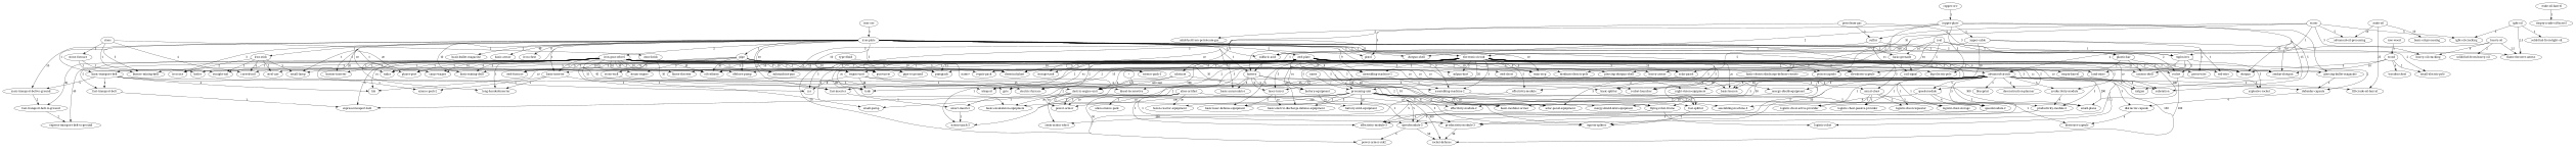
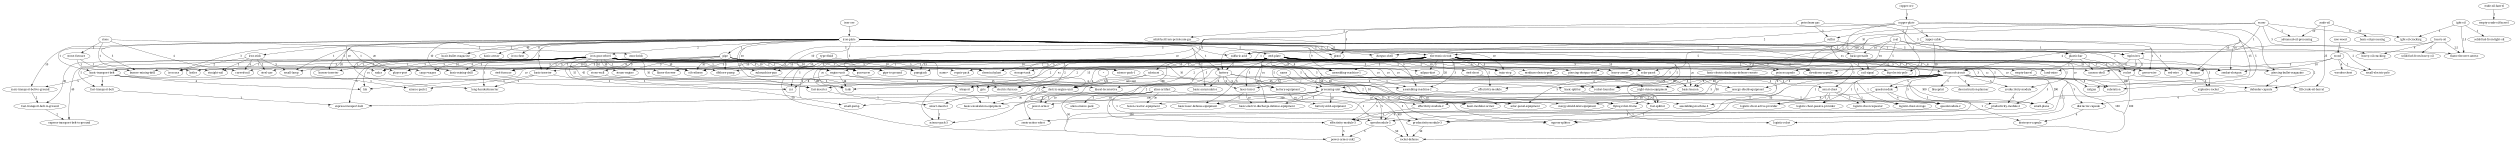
  digraph {
    concentrate=True
    fontname="Noto Serif"
    node [fontname="Noto Serif"]
    edge [fontname="Noto Serif"]
    "night-vision-equipment" [height=0.5 width=2.5817]
    "energy-shield-equipment" [height=0.5 width=2.7442]
    "energy-shield-mk2-equipment" [height=0.5 width=3.2678]
    "battery-equipment" [height=0.5 width=2.1123]
    "battery-mk2-equipment" [height=0.5 width=2.6359]
    "solar-panel-equipment" [height=0.5 width=2.5276]
    "fusion-reactor-equipment" [height=0.5 width=2.8345]
    "basic-laser-defense-equipment" [height=0.5 width=3.34]
    "basic-electric-discharge-defense-equipment" [height=0.5 width=4.6399]
    "basic-exoskeleton-equipment" [height=0.5 width=3.2317]
    "gun-turret" [height=0.5 width=1.2818]
    "copper-plate" [height=0.5 width=1.5707]
    "copper-cable" [height=0.5 width=1.6249]
    pistol [height=0.5 width=0.84854]
    "submachine-gun" [height=0.5 width=1.9318]
    "solar-panel" [height=0.5 width=1.3902]
    "heavy-armor" [height=0.5 width=1.5526]
    shotgun [height=0.5 width=1.1013]
    "combat-shotgun" [height=0.5 width=1.9318]
    railgun [height=0.5 width=0.95686]
    "science-pack-1" [height=0.5 width=1.8234]
    "big-electric-pole" [height=0.5 width=1.9318]
    substation [height=0.5 width=1.336]
    "medium-electric-pole" [height=0.5 width=2.4192]
    battery [height=0.5 width=0.99297]
    "piercing-bullet-magazine" [height=0.5 width=2.7261]
    "shotgun-shell" [height=0.5 width=1.6249]
    "piercing-shotgun-shell" [height=0.5 width=2.5095]
    "electronic-circuit" [height=0.5 width=1.9859]
    "small-electric-pole" [height=0.5 width=2.1304]
    "red-wire" [height=0.5 width=1.1193]
    "green-wire" [height=0.5 width=1.336]
    "advanced-circuit" [height=0.5 width=1.9679]
    "basic-beacon" [height=0.5 width=1.6429]
    "basic-accumulator" [height=0.5 width=2.1484]
    "laser-turret" [height=0.5 width=1.3721]
    "flying-robot-frame" [height=0.5 width=2.1484]
    "science-pack-3" [height=0.5 width=1.8234]
    "small-plane" [height=0.5 width=1.4263]
    "defender-capsule" [height=0.5 width=2.022]
    "basic-mining-drill" [height=0.5 width=2.0401]
    "basic-inserter" [height=0.5 width=1.6429]
    radar [height=0.5 width=0.81243]
    "small-lamp" [height=0.5 width=1.3902]
    "assembling-machine-1" [height=0.5 width=2.5276]
    "fast-inserter" [height=0.5 width=1.4804]
    "player-port" [height=0.5 width=1.4082]
    "assembling-machine-2" [height=0.5 width=2.5276]
    "train-stop" [height=0.5 width=1.2638]
    "rail-signal" [height=0.5 width=1.2457]
    "rocket-launcher" [height=0.5 width=1.8596]
    "basic-splitter" [height=0.5 width=1.5887]
    rocket [height=0.5 width=0.93881]
    "oil-refinery" [height=0.5 width=1.3902]
    "offshore-pump" [height=0.5 width=1.8234]
    "repair-pack" [height=0.5 width=1.4443]
    lab [height=0.5 width=0.75]
    "fast-splitter" [height=0.5 width=1.4263]
    pumpjack [height=0.5 width=1.2818]
    "chemical-plant" [height=0.5 width=1.7512]
    "smart-inserter" [height=0.5 width=1.661]
    "speed-module" [height=0.5 width=1.7151]
    "productivity-module" [height=0.5 width=2.347]
    "effectivity-module" [height=0.5 width=2.1123]
    "diesel-locomotive" [height=0.5 width=2.0762]
    "smart-chest" [height=0.5 width=1.4624]
    gate [height=0.5 width=0.75]
    "processing-unit" [height=0.5 width=1.8415]
    "construction-robot" [height=0.5 width=2.2026]
    "electric-engine-unit" [height=0.5 width=2.1845]
    "poison-capsule" [height=0.5 width=1.8234]
    "slowdown-capsule" [height=0.5 width=2.1845]
    "basic-electric-discharge-defense-remote" [height=0.5 width=4.2968]
    "railgun-dart" [height=0.5 width=1.4443]
    tank [height=0.5 width=0.75]
    "express-splitter" [height=0.5 width=1.8234]
    roboport [height=0.5 width=1.2096]
    "electric-furnace" [height=0.5 width=1.8415]
    "basic-modular-armor" [height=0.5 width=2.4192]
    "rocket-defense" [height=0.5 width=1.7873]
    "distractor-capsule" [height=0.5 width=2.0943]
    "speed-module-2" [height=0.5 width=1.9318]
    "productivity-module-2" [height=0.5 width=2.5456]
    "effectivity-module-2" [height=0.5 width=2.3109]
    "logistic-chest-passive-provider" [height=0.5 width=3.3941]
    "logistic-chest-active-provider" [height=0.5 width=3.2317]
    "logistic-chest-storage" [height=0.5 width=2.4373]
    "logistic-chest-requester" [height=0.5 width=2.6359]
    "speed-module-3" [height=0.5 width=1.9318]
    "productivity-module-3" [height=0.5 width=2.5456]
    "effectivity-module-3" [height=0.5 width=2.3109]
    "logistic-robot" [height=0.5 width=1.661]
    blueprint [height=0.5 width=1.1735]
    "deconstruction-planner" [height=0.5 width=2.6178]
    "iron-plate" [height=0.5 width=1.2457]
    "iron-stick" [height=0.5 width=1.2457]
    "iron-axe" [height=0.5 width=1.1193]
    "iron-gear-wheel" [height=0.5 width=1.8415]
    "basic-transport-belt" [height=0.5 width=2.2567]
    "burner-mining-drill" [height=0.5 width=2.1484]
    "burner-inserter" [height=0.5 width=1.7693]
    pipe [height=0.5 width=0.75]
    "basic-bullet-magazine" [height=0.5 width=2.4553]
    "basic-armor" [height=0.5 width=1.4985]
    "pipe-to-ground" [height=0.5 width=1.8234]
    "long-handed-inserter" [height=0.5 width=2.3651]
    "steel-plate" [height=0.5 width=1.2999]
    car [height=0.5 width=0.75]
    "cargo-wagon" [height=0.5 width=1.6068]
    "iron-chest" [height=0.5 width=1.2999]
    "basic-transport-belt-to-ground" [height=0.5 width=3.34]
    "storage-tank" [height=0.5 width=1.5346]
    "basic-grenade" [height=0.5 width=1.6971]
    "sulfuric-acid" [height=0.5 width=1.5526]
    "flame-thrower-ammo" [height=0.5 width=2.4012]
    "straight-rail" [height=0.5 width=1.4082]
    "curved-rail" [height=0.5 width=1.3721]
    "steel-axe" [height=0.5 width=1.1735]
    "steam-engine" [height=0.5 width=1.6068]
    "fast-transport-belt" [height=0.5 width=2.0943]
    "express-transport-belt" [height=0.5 width=2.5095]
    "flame-thrower" [height=0.5 width=1.6971]
    "fast-transport-belt-to-ground" [height=0.5 width=3.1775]
    "express-transport-belt-to-ground" [height=0.5 width=3.5927]
    "engine-unit" [height=0.5 width=1.3902]
    "science-pack-2" [height=0.5 width=1.8234]
    boiler [height=0.5 width=0.86659]
    "small-pump" [height=0.5 width=1.4804]
    "steel-furnace" [height=0.5 width=1.5707]
    "power-armor" [height=0.5 width=1.6068]
    "power-armor-mk2" [height=0.5 width=2.1304]
    "steel-chest" [height=0.5 width=1.354]
    "land-mine" [height=0.5 width=1.2818]
    "cannon-shell" [height=0.5 width=1.5526]
    "empty-barrel" [height=0.5 width=1.5707]
    "assembling-machine-3" [height=0.5 width=2.5276]
    "explosive-rocket" [height=0.5 width=1.9679]
    "destroyer-capsule" [height=0.5 width=2.0943]
    "fill-crude-oil-barrel" [height=0.5 width=2.1665]
    "stone-brick" [height=0.5 width=1.4443]
    "stone-wall" [height=0.5 width=1.3179]
    wood [height=0.5 width=0.88464]
    "wooden-chest" [height=0.5 width=1.7151]
    "stone-furnace" [height=0.5 width=1.661]
    "alien-science-pack" [height=0.5 width=2.1484]
    explosives [height=0.5 width=1.354]
    "basic-oil-processing" [height=0.5 width=2.329]
    "advanced-oil-processing" [height=0.5 width=2.7623]
    "heavy-oil-cracking" [height=0.5 width=2.1484]
    "light-oil-cracking" [height=0.5 width=1.9859]
    "plastic-bar" [height=0.5 width=1.354]
    "solid-fuel-from-light-oil" [height=0.5 width=2.6359]
    "solid-fuel-from-petroleum-gas" [height=0.5 width=3.3039]
    "solid-fuel-from-heavy-oil" [height=0.5 width=2.7984]
    sulfur [height=0.5 width=0.86659]
    lubricant [height=0.5 width=1.1735]
    "empty-crude-oil-barrel" [height=0.5 width=2.5456]
    "alien-artifact" [height=0.5 width=1.5165]
    "copper-ore" [height=0.5 width=1.4263]
    "iron-ore" [height=0.5 width=1.1013]
    stone [height=0.5 width=0.84854]
    "raw-wood" [height=0.5 width=1.336]
    name [height=0.5 width=0.83048]
    "type=fluid" [height=0.5 width=1.336]
    "=" [height=0.5 width=0.75]
    coal [height=0.5 width=0.75]
    water [height=0.5 width=0.84854]
    "crude-oil" [height=0.5 width=1.1916]
    "heavy-oil" [height=0.5 width=1.2096]
    "light-oil" [height=0.5 width=1.0471]
    "petroleum-gas" [height=0.5 width=1.7151]
    "crude-oil-barrel" [height=0.5 width=1.8415]
    "energy-shield-equipment" -> "energy-shield-mk2-equipment" [label=10]
    "battery-equipment" -> "battery-mk2-equipment" [label=10]
    "copper-plate" -> "gun-turret" [label=5]
    "copper-plate" -> "copper-cable" [label=1]
    "copper-plate" -> pistol [label=5]
    "copper-plate" -> "submachine-gun" [label=5]
    "copper-plate" -> "solar-panel" [label=5]
    "copper-plate" -> "heavy-armor" [label=100]
    "copper-plate" -> shotgun [label=10]
    "copper-plate" -> "combat-shotgun" [label=10]
    "copper-plate" -> railgun [label=15]
    "copper-plate" -> "science-pack-1" [label=1]
    "copper-plate" -> "big-electric-pole" [label=5]
    "copper-plate" -> substation [label=5]
    "copper-plate" -> "medium-electric-pole" [label=2]
    "copper-plate" -> battery [label=1]
    "copper-plate" -> "piercing-bullet-magazine" [label=5]
    "copper-plate" -> "shotgun-shell" [label=2]
    "copper-plate" -> "piercing-shotgun-shell" [label=2]
    "copper-cable" -> "electronic-circuit" [label=3]
    "copper-cable" -> "small-electric-pole" [label=2]
    "copper-cable" -> "red-wire" [label=1]
    "copper-cable" -> "green-wire" [label=1]
    "copper-cable" -> "advanced-circuit" [label=4]
    "copper-cable" -> "basic-beacon" [label=10]
    "solar-panel" -> "solar-panel-equipment" [label=5]
    battery -> "battery-equipment" [label=5]
    battery -> "basic-accumulator" [label=5]
    battery -> "laser-turret" [label=3]
    battery -> "flying-robot-frame" [label=2]
    battery -> "science-pack-3" [label=1]
    battery -> "small-plane" [label=100]
    "piercing-bullet-magazine" -> "defender-capsule" [label=1]
    "electronic-circuit" -> "solar-panel" [label=15]
    "electronic-circuit" -> railgun [label=10]
    "electronic-circuit" -> "red-wire" [label=1]
    "electronic-circuit" -> "green-wire" [label=1]
    "electronic-circuit" -> "advanced-circuit" [label=2]
    "electronic-circuit" -> "basic-beacon" [label=20]
    "electronic-circuit" -> "laser-turret" [label=5]
    "electronic-circuit" -> "flying-robot-frame" [label=3]
    "electronic-circuit" -> "defender-capsule" [label=2]
    "electronic-circuit" -> "basic-mining-drill" [label=3]
    "electronic-circuit" -> "basic-inserter" [label=1]
    "electronic-circuit" -> radar [label=5]
    "electronic-circuit" -> "small-lamp" [label=1]
    "electronic-circuit" -> "assembling-machine-1" [label=3]
    "electronic-circuit" -> "fast-inserter" [label=2]
    "electronic-circuit" -> "player-port" [label=10]
    "electronic-circuit" -> "assembling-machine-2" [label=3]
    "electronic-circuit" -> "train-stop" [label=5]
    "electronic-circuit" -> "rail-signal" [label=1]
    "electronic-circuit" -> "rocket-launcher" [label=5]
    "electronic-circuit" -> "basic-splitter" [label=5]
    "electronic-circuit" -> rocket [label=1]
    "electronic-circuit" -> "oil-refinery" [label=10]
    "electronic-circuit" -> "offshore-pump" [label=2]
    "electronic-circuit" -> "repair-pack" [label=1]
    "electronic-circuit" -> lab [label=10]
    "electronic-circuit" -> "fast-splitter" [label=10]
    "electronic-circuit" -> pumpjack [label=10]
    "electronic-circuit" -> "chemical-plant" [label=5]
    "electronic-circuit" -> "smart-inserter" [label=4]
    "electronic-circuit" -> "speed-module" [label=5]
    "electronic-circuit" -> "productivity-module" [label=5]
    "electronic-circuit" -> "effectivity-module" [label=5]
    "electronic-circuit" -> "diesel-locomotive" [label=5]
    "electronic-circuit" -> "smart-chest" [label=3]
    "electronic-circuit" -> gate [label=2]
    "electronic-circuit" -> "processing-unit" [label=20]
    "electronic-circuit" -> "construction-robot" [label=2]
    "electronic-circuit" -> "electric-engine-unit" [label=2]
    "electronic-circuit" -> "poison-capsule" [label=3]
    "electronic-circuit" -> "slowdown-capsule" [label=2]
    "electronic-circuit" -> "basic-electric-discharge-defense-remote" [label=1]
    "electronic-circuit" -> "railgun-dart" [label=5]
    "advanced-circuit" -> "night-vision-equipment" [label=5]
    "advanced-circuit" -> "energy-shield-equipment" [label=5]
-   "advanced-circuit" -> railgun [label=5]
+   "advanced-circuit" -> "rocket-launcher" [label=5]
    "advanced-circuit" -> substation [label=5]
    "advanced-circuit" -> "basic-beacon" [label=20]
    "advanced-circuit" -> "science-pack-3" [label=1]
    "advanced-circuit" -> "small-plane" [label=200]
    "advanced-circuit" -> "speed-module" [label=5]
    "advanced-circuit" -> "productivity-module" [label=5]
    "advanced-circuit" -> "effectivity-module" [label=5]
    "advanced-circuit" -> "processing-unit" [label=2]
    "advanced-circuit" -> tank [label=5]
    "advanced-circuit" -> "express-splitter" [label=10]
    "advanced-circuit" -> roboport [label=45]
    "advanced-circuit" -> "electric-furnace" [label=5]
    "advanced-circuit" -> "basic-modular-armor" [label=30]
    "advanced-circuit" -> "rocket-defense" [label=150]
    "advanced-circuit" -> "distractor-capsule" [label=3]
    "advanced-circuit" -> "speed-module-2" [label=5]
    "advanced-circuit" -> "productivity-module-2" [label=5]
    "advanced-circuit" -> "effectivity-module-2" [label=5]
    "advanced-circuit" -> "logistic-chest-passive-provider" [label=1]
    "advanced-circuit" -> "logistic-chest-active-provider" [label=1]
    "advanced-circuit" -> "logistic-chest-storage" [label=1]
    "advanced-circuit" -> "logistic-chest-requester" [label=1]
    "advanced-circuit" -> "speed-module-3" [label=5]
    "advanced-circuit" -> "productivity-module-3" [label=5]
    "advanced-circuit" -> "effectivity-module-3" [label=5]
    "advanced-circuit" -> "logistic-robot" [label=2]
    "advanced-circuit" -> blueprint [label=1]
    "advanced-circuit" -> "deconstruction-planner" [label=1]
    "laser-turret" -> "basic-laser-defense-equipment" [label=5]
    "laser-turret" -> "basic-electric-discharge-defense-equipment" [label=10]
    "flying-robot-frame" -> "construction-robot" [label=1]
    "flying-robot-frame" -> "logistic-robot" [label=1]
    "defender-capsule" -> "distractor-capsule" [label=4]
    "basic-inserter" -> "fast-inserter" [label=1]
    "basic-inserter" -> "long-handed-inserter" [label=1]
    "basic-inserter" -> "science-pack-2" [label=1]
    "assembling-machine-1" -> "assembling-machine-2" [label=1]
    "fast-inserter" -> "smart-inserter" [label=1]
    "assembling-machine-2" -> "assembling-machine-3" [label=2]
    "basic-splitter" -> "fast-splitter" [label=1]
    rocket -> "rocket-defense" [label=100]
    rocket -> "explosive-rocket" [label=1]
    "fast-splitter" -> "express-splitter" [label=1]
    "smart-inserter" -> "science-pack-3" [label=1]
    "speed-module" -> "speed-module-2" [label=4]
    "speed-module" -> "assembling-machine-3" [label=4]
    "speed-module" -> "destroyer-capsule" [label=1]
    "productivity-module" -> "productivity-module-2" [label=4]
    "effectivity-module" -> "effectivity-module-2" [label=4]
    "smart-chest" -> "logistic-chest-passive-provider" [label=1]
    "smart-chest" -> "logistic-chest-active-provider" [label=1]
    "smart-chest" -> "logistic-chest-storage" [label=1]
    "smart-chest" -> "logistic-chest-requester" [label=1]
    "processing-unit" -> "energy-shield-mk2-equipment" [label=10]
    "processing-unit" -> "battery-mk2-equipment" [label=20]
    "processing-unit" -> "solar-panel-equipment" [label=1]
    "processing-unit" -> "fusion-reactor-equipment" [label=100]
    "processing-unit" -> "basic-laser-defense-equipment" [label=1]
    "processing-unit" -> "basic-electric-discharge-defense-equipment" [label=5]
    "processing-unit" -> "basic-exoskeleton-equipment" [label=10]
    "processing-unit" -> "basic-modular-armor" [label=5]
    "processing-unit" -> "rocket-defense" [label=100]
    "processing-unit" -> "speed-module-2" [label=5]
    "processing-unit" -> "productivity-module-2" [label=5]
    "processing-unit" -> "effectivity-module-2" [label=5]
    "processing-unit" -> "speed-module-3" [label=5]
    "processing-unit" -> "productivity-module-3" [label=5]
    "processing-unit" -> "effectivity-module-3" [label=5]
    "processing-unit" -> "power-armor" [label=100]
    "processing-unit" -> "power-armor-mk2" [label=200]
    "electric-engine-unit" -> "basic-exoskeleton-equipment" [label=30]
    "electric-engine-unit" -> "flying-robot-frame" [label=1]
    "electric-engine-unit" -> "small-plane" [label=20]
    "electric-engine-unit" -> "small-pump" [label=1]
-   "electric-engine-unit" -> "power-armor" [label=30]
    "distractor-capsule" -> "destroyer-capsule" [label=4]
    "speed-module-2" -> "speed-module-3" [label=4]
    "productivity-module-2" -> "productivity-module-3" [label=5]
    "effectivity-module-2" -> "effectivity-module-3" [label=5]
    "speed-module-3" -> "rocket-defense" [label=50]
    "speed-module-3" -> "power-armor-mk2" [label=5]
    "productivity-module-3" -> "rocket-defense" [label=50]
+   "effectivity-module-3" -> "power-armor-mk2" [label=5]
    "iron-plate" -> "gun-turret" [label=10]
    "iron-plate" -> pistol [label=5]
    "iron-plate" -> "submachine-gun" [label=10]
    "iron-plate" -> shotgun [label=15]
    "iron-plate" -> battery [label=1]
    "iron-plate" -> "shotgun-shell" [label=2]
    "iron-plate" -> "electronic-circuit" [label=1]
    "iron-plate" -> "basic-accumulator" [label=2]
    "iron-plate" -> "basic-mining-drill" [label=10]
    "iron-plate" -> "basic-inserter" [label=1]
    "iron-plate" -> radar [label=10]
    "iron-plate" -> "small-lamp" [label=1]
    "iron-plate" -> "assembling-machine-1" [label=9]
    "iron-plate" -> "fast-inserter" [label=2]
    "iron-plate" -> "player-port" [label=1]
    "iron-plate" -> "assembling-machine-2" [label=9]
    "iron-plate" -> "train-stop" [label=10]
    "iron-plate" -> "rail-signal" [label=5]
    "iron-plate" -> "rocket-launcher" [label=5]
    "iron-plate" -> "basic-splitter" [label=5]
    "iron-plate" -> rocket [label=2]
    "iron-plate" -> "iron-stick" [label=1]
    "iron-plate" -> "iron-axe" [label=3]
    "iron-plate" -> "iron-gear-wheel" [label=2]
    "iron-plate" -> "basic-transport-belt" [label=1]
    "iron-plate" -> "burner-mining-drill" [label=3]
    "iron-plate" -> "burner-inserter" [label=1]
    "iron-plate" -> pipe [label=1]
    "iron-plate" -> "basic-bullet-magazine" [label=2]
    "iron-plate" -> "basic-armor" [label=40]
    "iron-plate" -> "pipe-to-ground" [label=5]
    "iron-plate" -> "long-handed-inserter" [label=1]
    "iron-plate" -> "steel-plate" [label=5]
    "iron-plate" -> car [label=20]
    "iron-plate" -> "cargo-wagon" [label=20]
    "iron-plate" -> "iron-chest" [label=8]
    "iron-plate" -> "basic-transport-belt-to-ground" [label=10]
    "iron-plate" -> "storage-tank" [label=20]
    "iron-plate" -> "basic-grenade" [label=5]
    "iron-plate" -> "sulfuric-acid" [label=1]
    "iron-plate" -> "flame-thrower-ammo" [label=5]
    "iron-stick" -> "small-lamp" [label=3]
    "iron-stick" -> "iron-axe" [label=2]
    "iron-stick" -> "straight-rail" [label=1]
    "iron-stick" -> "curved-rail" [label=4]
    "iron-stick" -> "steel-axe" [label=2]
    "iron-gear-wheel" -> "gun-turret" [label=5]
-   "iron-gear-wheel" -> "submachine-gun" [label=10]
+   "type=fluid" -> "submachine-gun" [label=10]
    "iron-gear-wheel" -> shotgun [label=5]
    "iron-gear-wheel" -> "combat-shotgun" [label=5]
    "iron-gear-wheel" -> "science-pack-1" [label=1]
    "iron-gear-wheel" -> "defender-capsule" [label=3]
    "iron-gear-wheel" -> "basic-mining-drill" [label=5]
    "iron-gear-wheel" -> "basic-inserter" [label=1]
    "iron-gear-wheel" -> radar [label=5]
    "iron-gear-wheel" -> "assembling-machine-1" [label=5]
    "iron-gear-wheel" -> "player-port" [label=5]
    "iron-gear-wheel" -> "assembling-machine-2" [label=5]
    "iron-gear-wheel" -> "rocket-launcher" [label=5]
    "iron-gear-wheel" -> "oil-refinery" [label=10]
    "iron-gear-wheel" -> "offshore-pump" [label=1]
    "iron-gear-wheel" -> "repair-pack" [label=1]
    "iron-gear-wheel" -> lab [label=10]
    "iron-gear-wheel" -> "fast-splitter" [label=10]
    "iron-gear-wheel" -> pumpjack [label=10]
    "iron-gear-wheel" -> "chemical-plant" [label=5]
    "iron-gear-wheel" -> tank [label=15]
    "iron-gear-wheel" -> "express-splitter" [label=10]
    "iron-gear-wheel" -> roboport [label=45]
    "iron-gear-wheel" -> "basic-transport-belt" [label=1]
    "iron-gear-wheel" -> "burner-mining-drill" [label=3]
    "iron-gear-wheel" -> "burner-inserter" [label=1]
    "iron-gear-wheel" -> "long-handed-inserter" [label=1]
    "iron-gear-wheel" -> "cargo-wagon" [label=10]
    "iron-gear-wheel" -> "steam-engine" [label=5]
    "iron-gear-wheel" -> "fast-transport-belt" [label=5]
    "iron-gear-wheel" -> "express-transport-belt" [label=5]
    "iron-gear-wheel" -> "flame-thrower" [label=10]
    "iron-gear-wheel" -> "fast-transport-belt-to-ground" [label=20]
    "iron-gear-wheel" -> "express-transport-belt-to-ground" [label=40]
    "iron-gear-wheel" -> "engine-unit" [label=1]
    "basic-transport-belt" -> "basic-splitter" [label=4]
    "basic-transport-belt" -> lab [label=4]
    "basic-transport-belt" -> "basic-transport-belt-to-ground" [label=5]
    "basic-transport-belt" -> "fast-transport-belt" [label=1]
    "basic-transport-belt" -> "science-pack-2" [label=1]
    pipe -> "oil-refinery" [label=10]
    pipe -> "offshore-pump" [label=1]
    pipe -> pumpjack [label=10]
    pipe -> "chemical-plant" [label=5]
    pipe -> "pipe-to-ground" [label=10]
    pipe -> "steam-engine" [label=5]
    pipe -> "engine-unit" [label=2]
    pipe -> boiler [label=1]
    pipe -> "small-pump" [label=1]
    "steel-plate" -> "night-vision-equipment" [label=10]
    "steel-plate" -> "energy-shield-equipment" [label=10]
    "steel-plate" -> "battery-equipment" [label=10]
    "steel-plate" -> "solar-panel-equipment" [label=5]
    "steel-plate" -> "basic-laser-defense-equipment" [label=5]
    "steel-plate" -> "basic-electric-discharge-defense-equipment" [label=20]
    "steel-plate" -> "basic-exoskeleton-equipment" [label=20]
    "steel-plate" -> "solar-panel" [label=5]
    "steel-plate" -> "heavy-armor" [label=50]
    "steel-plate" -> "combat-shotgun" [label=15]
    "steel-plate" -> railgun [label=15]
    "steel-plate" -> "big-electric-pole" [label=5]
    "steel-plate" -> substation [label=10]
    "steel-plate" -> "medium-electric-pole" [label=2]
    "steel-plate" -> "piercing-bullet-magazine" [label=1]
    "steel-plate" -> "piercing-shotgun-shell" [label=2]
    "steel-plate" -> "basic-beacon" [label=10]
    "steel-plate" -> "laser-turret" [label=5]
    "steel-plate" -> "flying-robot-frame" [label=1]
    "steel-plate" -> "science-pack-3" [label=1]
    "steel-plate" -> "train-stop" [label=3]
    "steel-plate" -> "oil-refinery" [label=15]
    "steel-plate" -> pumpjack [label=15]
    "steel-plate" -> "chemical-plant" [label=5]
    "steel-plate" -> "diesel-locomotive" [label=10]
    "steel-plate" -> gate [label=2]
    "steel-plate" -> "poison-capsule" [label=3]
    "steel-plate" -> "slowdown-capsule" [label=2]
    "steel-plate" -> "railgun-dart" [label=5]
    "steel-plate" -> tank [label=50]
    "steel-plate" -> roboport [label=45]
    "steel-plate" -> "electric-furnace" [label=15]
    "steel-plate" -> "basic-modular-armor" [label=50]
    "steel-plate" -> car [label=5]
    "steel-plate" -> "cargo-wagon" [label=5]
    "steel-plate" -> "storage-tank" [label=5]
    "steel-plate" -> "straight-rail" [label=1]
    "steel-plate" -> "curved-rail" [label=4]
    "steel-plate" -> "steel-axe" [label=5]
    "steel-plate" -> "flame-thrower" [label=5]
    "steel-plate" -> "engine-unit" [label=1]
    "steel-plate" -> "small-pump" [label=1]
    "steel-plate" -> "steel-furnace" [label=8]
    "steel-plate" -> "power-armor" [label=100]
    "steel-plate" -> "power-armor-mk2" [label=50]
    "steel-plate" -> "steel-chest" [label=8]
    "steel-plate" -> "land-mine" [label=1]
    "steel-plate" -> "cannon-shell" [label=4]
    "steel-plate" -> "empty-barrel" [label=1]
    "basic-transport-belt-to-ground" -> "fast-transport-belt-to-ground" [label=2]
    "sulfuric-acid" -> battery [label=2]
    "fast-transport-belt" -> "express-transport-belt" [label=1]
    "fast-transport-belt-to-ground" -> "express-transport-belt-to-ground" [label=2]
    "engine-unit" -> "diesel-locomotive" [label=15]
    "engine-unit" -> "electric-engine-unit" [label=1]
    "engine-unit" -> tank [label=16]
    "engine-unit" -> car [label=8]
    "steel-chest" -> "smart-chest" [label=1]
    "empty-barrel" -> "fill-crude-oil-barrel" [label=1]
    "stone-brick" -> "oil-refinery" [label=10]
    "stone-brick" -> "electric-furnace" [label=10]
    "stone-brick" -> "steel-furnace" [label=10]
    "stone-brick" -> "stone-wall" [label=5]
    "stone-wall" -> gate [label=1]
    wood -> shotgun [label=5]
    wood -> "combat-shotgun" [label=10]
    wood -> "small-electric-pole" [label=2]
    wood -> "wooden-chest" [label=4]
    "stone-furnace" -> "burner-mining-drill" [label=1]
    "stone-furnace" -> boiler [label=1]
    explosives -> rocket [label=2]
    explosives -> "land-mine" [label=2]
    explosives -> "cannon-shell" [label=1]
    explosives -> "explosive-rocket" [label=5]
    "plastic-bar" -> "advanced-circuit" [label=2]
    "plastic-bar" -> "small-plane" [label=100]
    "plastic-bar" -> "cannon-shell" [label=2]
    sulfur -> "sulfuric-acid" [label=5]
    sulfur -> explosives [label=1]
    lubricant -> "electric-engine-unit" [label=amount]
    lubricant -> "express-splitter" [label=8]
    lubricant -> "express-transport-belt" [label=2]
    "alien-artifact" -> "fusion-reactor-equipment" [label=30]
    "alien-artifact" -> "speed-module-3" [label=1]
    "alien-artifact" -> "productivity-module-3" [label=1]
    "alien-artifact" -> "effectivity-module-3" [label=1]
    "alien-artifact" -> "power-armor" [label=10]
    "alien-artifact" -> "power-armor-mk2" [label=50]
    "alien-artifact" -> "alien-science-pack" [label=1]
    "copper-ore" -> "copper-plate" [label=1]
    "iron-ore" -> "iron-plate" [label=1]
    stone -> "straight-rail" [label=1]
    stone -> "curved-rail" [label=4]
    stone -> "stone-brick" [label=2]
    stone -> "stone-furnace" [label=5]
    "raw-wood" -> wood [label=1]
    name -> "processing-unit" [label="="]
    "type=fluid" -> "electric-engine-unit" [label="name="]
    "=" -> "electric-engine-unit" [label=2]
    coal -> "poison-capsule" [label=10]
    coal -> "slowdown-capsule" [label=5]
    coal -> "basic-grenade" [label=10]
    coal -> explosives [label=1]
    coal -> "plastic-bar" [label=1]
    water -> "sulfuric-acid" [label=10]
    water -> explosives [label=1]
    water -> "advanced-oil-processing" [label=5]
    water -> "heavy-oil-cracking" [label=3]
    water -> "light-oil-cracking" [label=3]
    water -> sulfur [label=3]
    "crude-oil" -> "fill-crude-oil-barrel" [label=25]
    "crude-oil" -> "basic-oil-processing" [label=10]
    "crude-oil" -> "advanced-oil-processing" [label=10]
    "heavy-oil" -> "flame-thrower-ammo" [label=2.5]
    "heavy-oil" -> "heavy-oil-cracking" [label=4]
    "heavy-oil" -> "solid-fuel-from-heavy-oil" [label=2]
    "heavy-oil" -> lubricant [label=1]
    "light-oil" -> "flame-thrower-ammo" [label=2.5]
    "light-oil" -> "light-oil-cracking" [label=3]
    "light-oil" -> "solid-fuel-from-light-oil" [label=1]
    "petroleum-gas" -> "plastic-bar" [label=3]
    "petroleum-gas" -> "solid-fuel-from-petroleum-gas" [label=2]
    "petroleum-gas" -> sulfur [label=3]
    "crude-oil-barrel" -> "empty-crude-oil-barrel" [label=1]
  }
